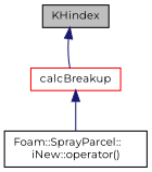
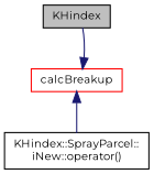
  digraph {
    fontname=Montserrat
    rankdir=TB
    node [color=black fontname=Montserrat fontsize=10 shape=record]
    edge [color=midnightblue dir=back fontname=Montserrat fontsize=10 labelfontname=Helvetica labelfontsize=10 style=solid]
    n1 [fillcolor=grey75 fontcolor=black height=0.2 label=KHindex style=filled width=0.4]
    n2 [color=red height=0.2 label=calcBreakup width=0.4]
-   n3 [height=0.2 label="Foam::SprayParcel::\liNew::operator()" width=0.4]
-   n1 -> n2
+   n3 [height=0.2 label="KHindex::SprayParcel::\liNew::operator()" width=0.4]
+   n2 -> n1
    n2 -> n3
  }
